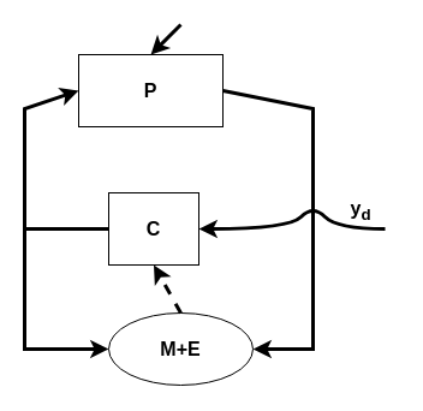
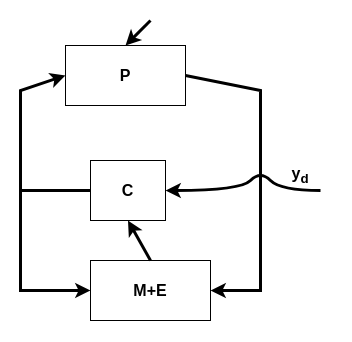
  <mxCell id="0" />
  <mxCell id="1" parent="0" />
  <mxCell id="2" value="&lt;b&gt;&lt;font style=&quot;font-size: 16px;&quot;&gt;P&lt;/font&gt;&lt;/b&gt;" style="rounded=0;whiteSpace=wrap;html=1;" vertex="1" parent="1"><mxGeometry x="65" y="45" width="120" height="60" as="geometry" /></mxCell>
  <mxCell id="3" value="&lt;font style=&quot;font-size: 16px;&quot;&gt;&lt;b&gt;&lt;font style=&quot;font-size: 16px;&quot;&gt;C&lt;/font&gt;&lt;/b&gt;&lt;/font&gt;" style="rounded=0;whiteSpace=wrap;html=1;" vertex="1" parent="1"><mxGeometry x="90" y="160" width="75" height="60" as="geometry" /></mxCell>
- <mxCell id="4" value="&lt;b&gt;&lt;font style=&quot;font-size: 16px;&quot;&gt;M+E&lt;/font&gt;&lt;/b&gt;" style="ellipse;whiteSpace=wrap;html=1;" vertex="1" parent="1"><mxGeometry x="90" y="260" width="120" height="60" as="geometry" /></mxCell>
+ <mxCell id="4" value="&lt;b&gt;&lt;font style=&quot;font-size: 16px;&quot;&gt;M+E&lt;/font&gt;&lt;/b&gt;" style="rounded=0;whiteSpace=wrap;html=1;" vertex="1" parent="1"><mxGeometry x="90" y="260" width="120" height="60" as="geometry" /></mxCell>
  <mxCell id="5" value="" style="endArrow=classic;startArrow=classic;html=1;rounded=0;entryX=0;entryY=0.5;entryDx=0;entryDy=0;exitX=0;exitY=0.5;exitDx=0;exitDy=0;strokeWidth=3;" edge="1" parent="1" source="4" target="2"><mxGeometry width="50" height="50" relative="1" as="geometry"><mxPoint x="20" y="140" as="sourcePoint" /><mxPoint x="70" y="90" as="targetPoint" /><Array as="points"><mxPoint x="20" y="290" /><mxPoint x="20" y="90" /></Array></mxGeometry></mxCell>
  <mxCell id="6" value="" style="endArrow=none;html=1;rounded=0;strokeWidth=3;entryX=0;entryY=0.5;entryDx=0;entryDy=0;" edge="1" parent="1" target="3"><mxGeometry width="50" height="50" relative="1" as="geometry"><mxPoint x="20" y="190" as="sourcePoint" /><mxPoint x="210" y="150" as="targetPoint" /></mxGeometry></mxCell>
  <mxCell id="7" value="" style="endArrow=classic;html=1;rounded=0;strokeWidth=3;exitX=1;exitY=0.5;exitDx=0;exitDy=0;entryX=1;entryY=0.5;entryDx=0;entryDy=0;" edge="1" parent="1" source="2" target="4"><mxGeometry width="50" height="50" relative="1" as="geometry"><mxPoint x="160" y="200" as="sourcePoint" /><mxPoint x="210" y="150" as="targetPoint" /><Array as="points"><mxPoint x="260" y="90" /><mxPoint x="260" y="290" /></Array></mxGeometry></mxCell>
  <mxCell id="8" value="" style="endArrow=classic;html=1;rounded=0;strokeWidth=3;entryX=0.5;entryY=0;entryDx=0;entryDy=0;" edge="1" parent="1" target="2"><mxGeometry width="50" height="50" relative="1" as="geometry"><mxPoint x="150" y="20" as="sourcePoint" /><mxPoint x="175" y="-30" as="targetPoint" /></mxGeometry></mxCell>
- <mxCell id="9" value="" style="endArrow=classic;html=1;rounded=0;strokeWidth=3;exitX=0.5;exitY=0;exitDx=0;exitDy=0;entryX=0.5;entryY=1;entryDx=0;entryDy=0;dashed=1;" edge="1" parent="1" source="4" target="3"><mxGeometry width="50" height="50" relative="1" as="geometry"><mxPoint x="160" y="200" as="sourcePoint" /><mxPoint x="210" y="150" as="targetPoint" /></mxGeometry></mxCell>
+ <mxCell id="9" value="" style="endArrow=classic;html=1;rounded=0;strokeWidth=3;exitX=0.5;exitY=0;exitDx=0;exitDy=0;entryX=0.5;entryY=1;entryDx=0;entryDy=0;" edge="1" parent="1" source="4" target="3"><mxGeometry width="50" height="50" relative="1" as="geometry"><mxPoint x="160" y="200" as="sourcePoint" /><mxPoint x="210" y="150" as="targetPoint" /></mxGeometry></mxCell>
  <mxCell id="10" value="" style="curved=1;endArrow=classic;html=1;rounded=0;strokeWidth=3;entryX=1;entryY=0.5;entryDx=0;entryDy=0;" edge="1" parent="1" target="3"><mxGeometry width="50" height="50" relative="1" as="geometry"><mxPoint x="320" y="190" as="sourcePoint" /><mxPoint x="210" y="150" as="targetPoint" /><Array as="points"><mxPoint x="280" y="190" /><mxPoint x="260" y="170" /><mxPoint x="240" y="190" /></Array></mxGeometry></mxCell>
  <mxCell id="11" value="&lt;font style=&quot;font-size: 16px;&quot;&gt;&lt;b&gt;y&lt;sub&gt;d&lt;/sub&gt;&lt;/b&gt;&lt;/font&gt;" style="text;html=1;strokeColor=none;fillColor=none;align=center;verticalAlign=middle;whiteSpace=wrap;rounded=0;" vertex="1" parent="1"><mxGeometry x="270" y="160" width="60" height="30" as="geometry" /></mxCell>
